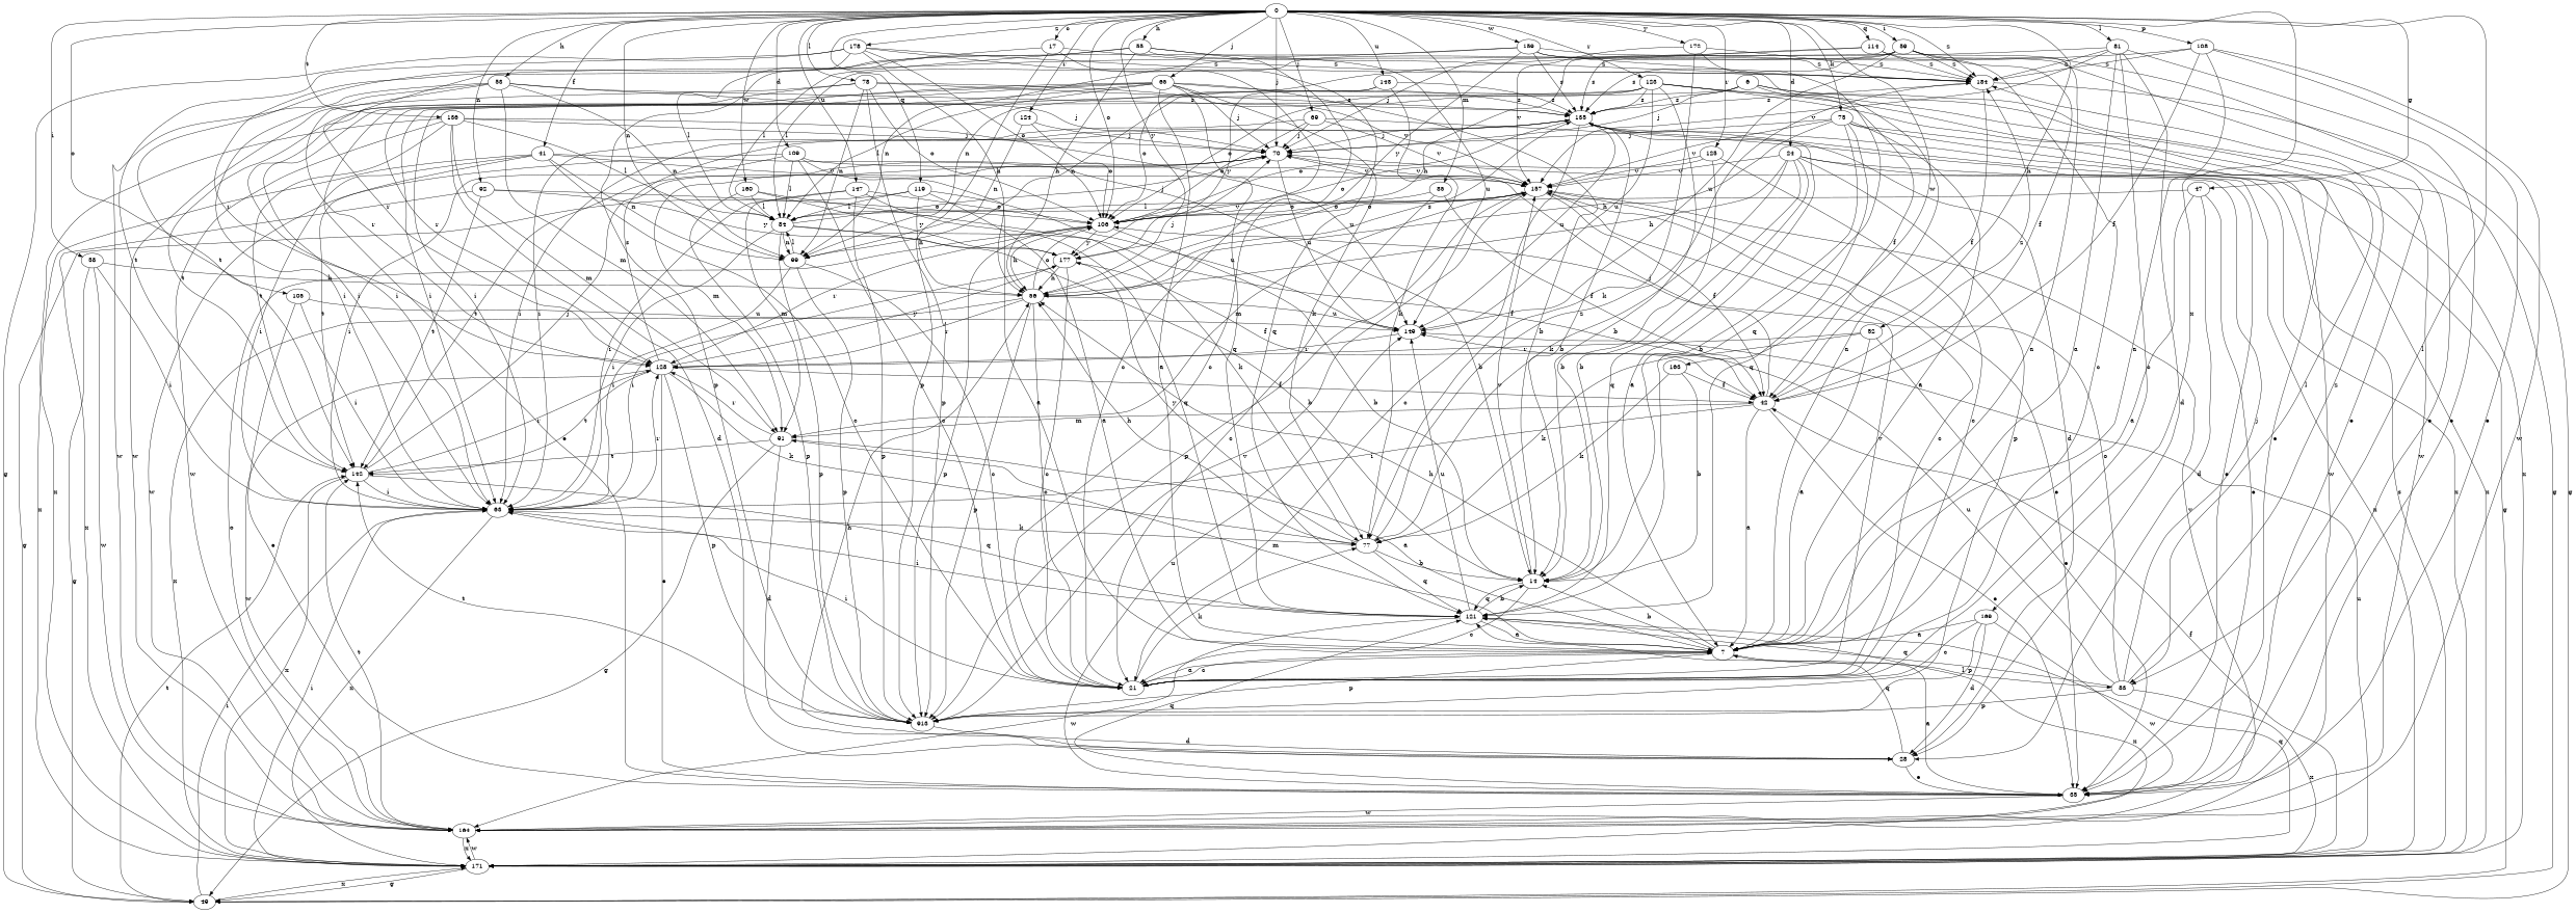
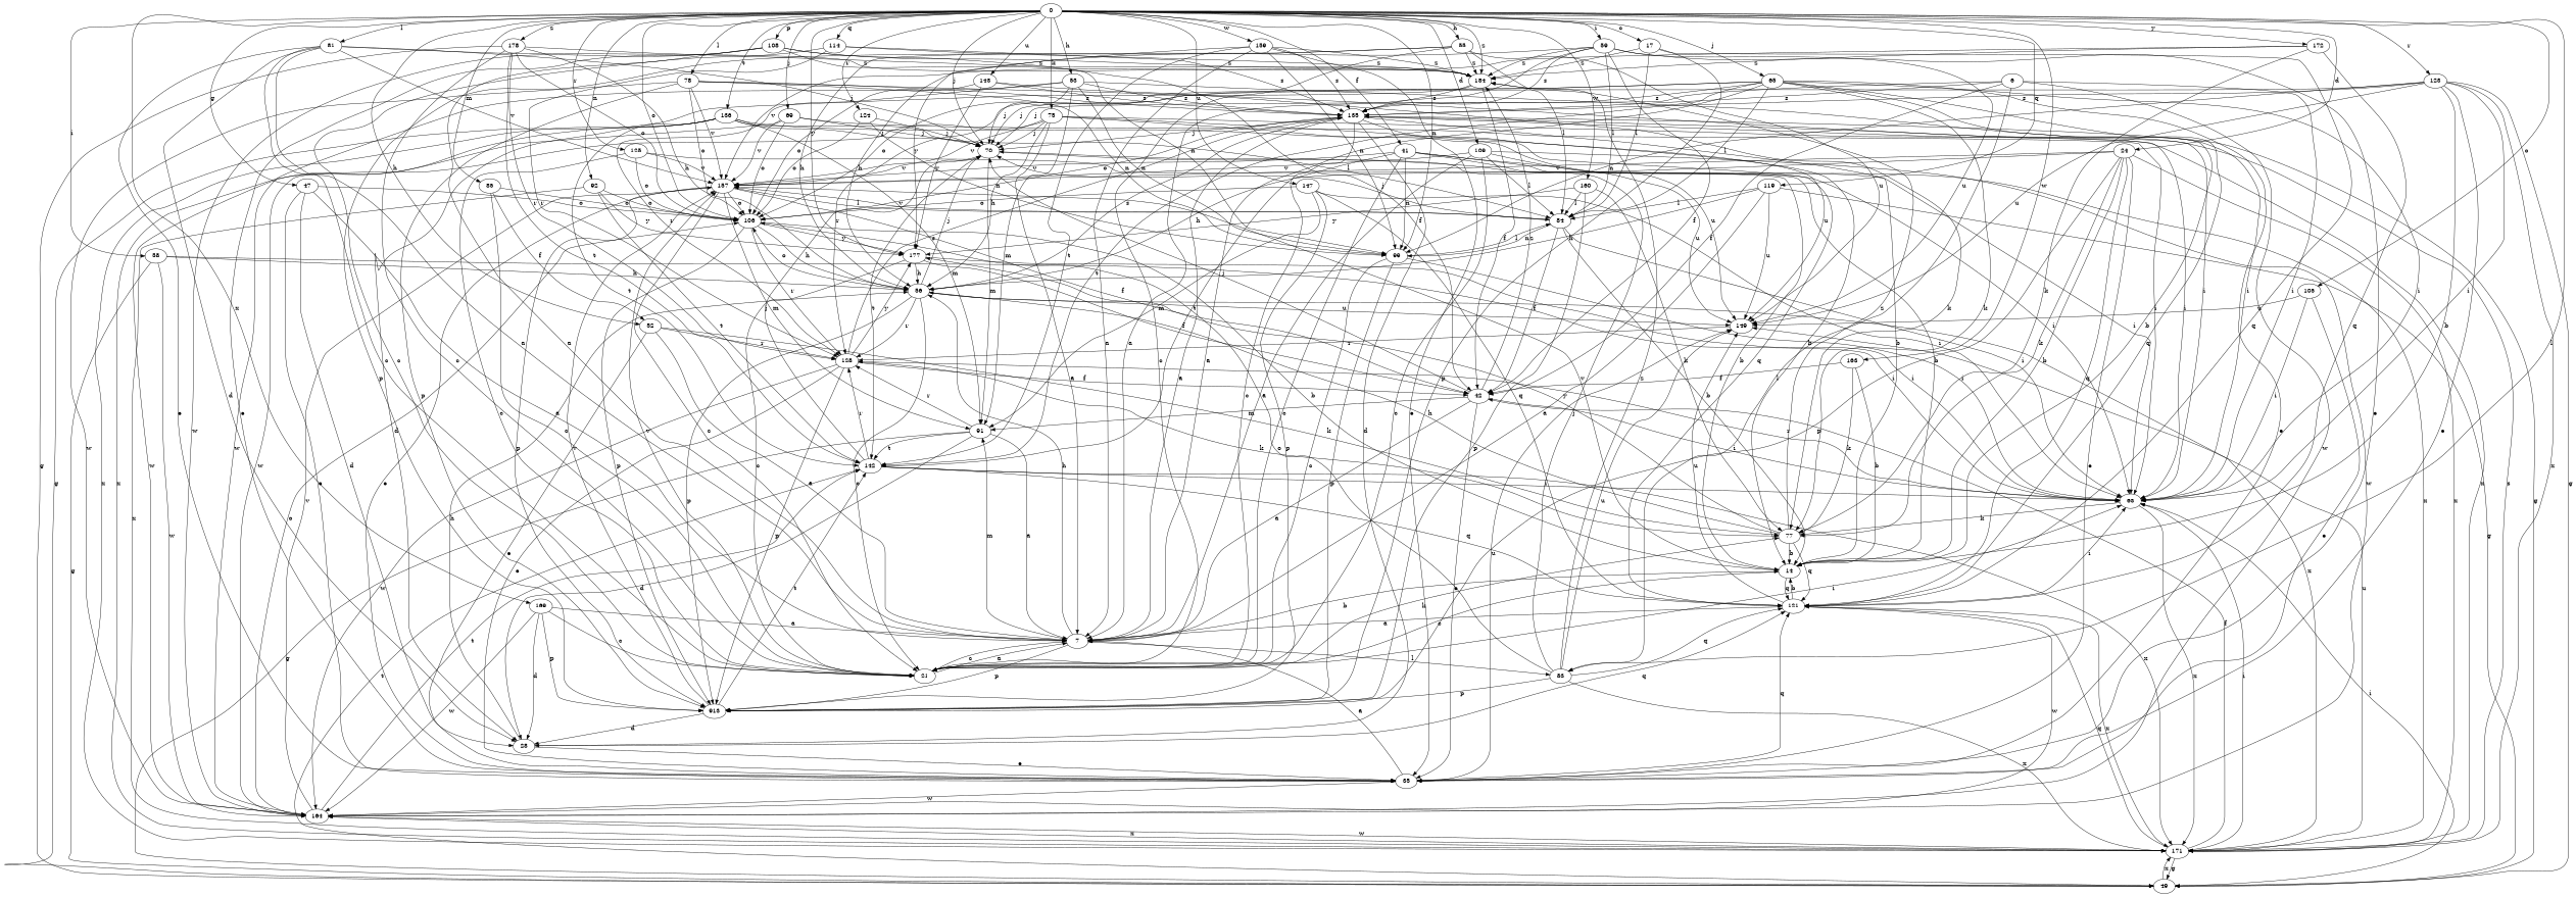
  strict digraph {
    0
    17
    24
    41
    47
    52
    53
    55
    58
    59
    65
    69
    70
    75
    78
    81
    83
    n18 [label=85]
    92
    99
    105
    106
    108
    109
    114
    119
    123
    124
    125
    136
    143
    147
    159
    160
    163
    169
    172
    177
    178
    184
    n41 [label=913]
    121
    84
    14
    56
    157
    77
    35
    171
    63
    21
    142
    7
    28
    128
    135
    164
    91
    149
    49
    42
    6
    0 -> 17 [label=c]
    0 -> 24 [label=d]
    0 -> 41 [label=f]
    0 -> 47 [label=g]
    0 -> 52 [label=h]
    0 -> 53 [label=h]
    0 -> 55 [label=h]
    0 -> 58 [label=i]
    0 -> 59 [label=i]
    0 -> 65 [label=j]
    0 -> 69 [label=j]
    0 -> 70 [label=j]
    0 -> 75 [label=k]
    0 -> 78 [label=l]
    0 -> 81 [label=l]
    0 -> 83 [label=l]
    0 -> n18 [label=m]
    0 -> 92 [label=n]
    0 -> 99 [label=n]
    0 -> 105 [label=o]
    0 -> 106 [label=o]
    0 -> 108 [label=p]
    0 -> 109 [label=d]
    0 -> 114 [label=q]
    0 -> 119 [label=q]
    0 -> 123 [label=r]
    0 -> 124 [label=r]
    0 -> 125 [label=r]
    0 -> 136 [label=t]
    0 -> 143 [label=u]
    0 -> 147 [label=u]
    0 -> 159 [label=w]
    0 -> 160 [label=w]
    0 -> 163 [label=w]
    0 -> 169 [label=x]
    0 -> 172 [label=y]
    0 -> 177 [label=y]
    0 -> 178 [label=z]
    0 -> 184 [label=z]
    17 -> 184 [label=z]
    17 -> n41 [label=p]
    17 -> 121 [label=q]
    17 -> 84 [label=l]
    24 -> n41 [label=p]
    24 -> 121 [label=q]
    24 -> 14 [label=b]
    24 -> 56 [label=h]
    24 -> 157 [label=v]
    24 -> 77 [label=k]
    24 -> 35 [label=e]
    24 -> 171 [label=x]
    41 -> 99 [label=n]
    41 -> 14 [label=b]
    41 -> 157 [label=v]
    41 -> 171 [label=x]
    41 -> 63 [label=i]
    41 -> 21 [label=c]
    41 -> 142 [label=t]
    47 -> 106 [label=o]
    47 -> 35 [label=e]
    47 -> 7 [label=a]
    47 -> 28 [label=d]
    52 -> 77 [label=k]
    52 -> 35 [label=e]
    52 -> 7 [label=a]
    52 -> 128 [label=r]
    53 -> 70 [label=j]
    53 -> 99 [label=n]
    53 -> 63 [label=i]
    53 -> 128 [label=r]
    53 -> 135 [label=s]
    53 -> 164 [label=w]
    53 -> 91 [label=m]
    55 -> 184 [label=z]
    55 -> n41 [label=p]
    55 -> 84 [label=l]
    55 -> 56 [label=h]
    55 -> 21 [label=c]
    55 -> 149 [label=u]
    58 -> 56 [label=h]
    58 -> 63 [label=i]
    58 -> 164 [label=w]
    58 -> 49 [label=g]
    59 -> 184 [label=z]
    59 -> 84 [label=l]
    59 -> 56 [label=h]
    59 -> 35 [label=e]
    59 -> 7 [label=a]
    59 -> 135 [label=s]
    59 -> 149 [label=u]
    59 -> 42 [label=f]
    65 -> 70 [label=j]
    65 -> 121 [label=q]
    65 -> 84 [label=l]
    65 -> 14 [label=b]
    65 -> 77 [label=k]
    65 -> 35 [label=e]
    65 -> 63 [label=i]
    65 -> 142 [label=t]
    65 -> 7 [label=a]
    65 -> 128 [label=r]
    65 -> 135 [label=s]
    69 -> 70 [label=j]
    69 -> 106 [label=o]
    69 -> 157 [label=v]
    69 -> 171 [label=x]
    69 -> 63 [label=i]
    70 -> 157 [label=v]
    70 -> 142 [label=t]
    70 -> 91 [label=m]
    70 -> 149 [label=u]
    75 -> 70 [label=j]
    75 -> 121 [label=q]
    75 -> 14 [label=b]
    75 -> 56 [label=h]
    75 -> 157 [label=v]
    75 -> 171 [label=x]
    75 -> 7 [label=a]
    75 -> 164 [label=w]
    78 -> 99 [label=n]
    78 -> 106 [label=o]
    78 -> n41 [label=p]
    78 -> 157 [label=v]
    78 -> 63 [label=i]
    78 -> 135 [label=s]
    78 -> 164 [label=w]
    81 -> 70 [label=j]
    81 -> 184 [label=z]
    81 -> 157 [label=v]
    81 -> 35 [label=e]
    81 -> 21 [label=c]
    81 -> 7 [label=a]
    81 -> 28 [label=d]
    83 -> 70 [label=j]
    83 -> 106 [label=o]
    83 -> 184 [label=z]
    83 -> n41 [label=p]
    83 -> 121 [label=q]
    83 -> 171 [label=x]
    83 -> 149 [label=u]
    n18 -> 106 [label=o]
    n18 -> 21 [label=c]
-   n18 -> 42 [label=f]
+   n18 -> 52 [label=f]
    92 -> 106 [label=o]
    92 -> 177 [label=y]
    92 -> 171 [label=x]
    92 -> 142 [label=t]
    99 -> n41 [label=p]
    99 -> 84 [label=l]
    99 -> 63 [label=i]
    99 -> 21 [label=c]
    105 -> 35 [label=e]
    105 -> 63 [label=i]
    105 -> 149 [label=u]
    106 -> 177 [label=y]
    106 -> n41 [label=p]
    106 -> 14 [label=b]
    106 -> 56 [label=h]
    106 -> 128 [label=r]
    108 -> 99 [label=n]
    108 -> 184 [label=z]
    108 -> 35 [label=e]
    108 -> 7 [label=a]
    108 -> 164 [label=w]
    108 -> 42 [label=f]
    109 -> 84 [label=l]
    109 -> 157 [label=v]
    109 -> 63 [label=i]
    109 -> 21 [label=c]
    109 -> 7 [label=a]
    109 -> 164 [label=w]
    114 -> 184 [label=z]
    114 -> 21 [label=c]
    114 -> 128 [label=r]
    114 -> 135 [label=s]
    119 -> 84 [label=l]
    119 -> 56 [label=h]
    119 -> 7 [label=a]
    119 -> 149 [label=u]
    119 -> 49 [label=g]
    123 -> 99 [label=n]
    123 -> 106 [label=o]
    123 -> 14 [label=b]
    123 -> 35 [label=e]
    123 -> 171 [label=x]
    123 -> 63 [label=i]
    123 -> 135 [label=s]
    123 -> 149 [label=u]
    123 -> 49 [label=g]
    124 -> 70 [label=j]
    124 -> 99 [label=n]
    124 -> 106 [label=o]
    125 -> 106 [label=o]
    125 -> 14 [label=b]
    125 -> 157 [label=v]
    125 -> 21 [label=c]
    136 -> 70 [label=j]
    136 -> 84 [label=l]
    136 -> 171 [label=x]
    136 -> 142 [label=t]
    136 -> 28 [label=d]
    136 -> 164 [label=w]
    136 -> 91 [label=m]
    136 -> 149 [label=u]
    143 -> 106 [label=o]
    143 -> 177 [label=y]
    143 -> 77 [label=k]
    143 -> 135 [label=s]
    147 -> 106 [label=o]
    147 -> n41 [label=p]
    147 -> 121 [label=q]
    147 -> 63 [label=i]
    147 -> 91 [label=m]
    159 -> 99 [label=n]
    159 -> 177 [label=y]
    159 -> 184 [label=z]
    159 -> 35 [label=e]
    159 -> 142 [label=t]
    159 -> 7 [label=a]
    159 -> 135 [label=s]
    160 -> 177 [label=y]
    160 -> n41 [label=p]
    160 -> 84 [label=l]
    160 -> 77 [label=k]
    163 -> 14 [label=b]
    163 -> 77 [label=k]
    163 -> 42 [label=f]
    169 -> n41 [label=p]
    169 -> 21 [label=c]
    169 -> 7 [label=a]
    169 -> 28 [label=d]
    169 -> 164 [label=w]
    172 -> 184 [label=z]
    172 -> 121 [label=q]
    172 -> 157 [label=v]
    172 -> 77 [label=k]
    177 -> 56 [label=h]
    177 -> 63 [label=i]
    177 -> 21 [label=c]
    177 -> 42 [label=f]
    178 -> 106 [label=o]
    178 -> 184 [label=z]
    178 -> 56 [label=h]
    178 -> 21 [label=c]
    178 -> 142 [label=t]
    178 -> 128 [label=r]
    178 -> 49 [label=g]
    184 -> 135 [label=s]
    184 -> 49 [label=g]
    184 -> 42 [label=f]
    n41 -> 157 [label=v]
    n41 -> 142 [label=t]
    n41 -> 28 [label=d]
    121 -> 14 [label=b]
    121 -> 171 [label=x]
    121 -> 63 [label=i]
    121 -> 7 [label=a]
    121 -> 164 [label=w]
    121 -> 149 [label=u]
    84 -> 70 [label=j]
    84 -> 99 [label=n]
-   84 -> n41 [label=p]
    84 -> 14 [label=b]
    84 -> 157 [label=v]
    84 -> 63 [label=i]
    84 -> 42 [label=f]
    14 -> 121 [label=q]
    14 -> 157 [label=v]
    14 -> 21 [label=c]
    56 -> 70 [label=j]
    56 -> 106 [label=o]
    56 -> n41 [label=p]
    56 -> 171 [label=x]
    56 -> 21 [label=c]
    56 -> 128 [label=r]
    56 -> 135 [label=s]
    56 -> 149 [label=u]
    157 -> 106 [label=o]
    157 -> n41 [label=p]
    157 -> 84 [label=l]
    157 -> 35 [label=e]
    157 -> 21 [label=c]
    157 -> 91 [label=m]
    157 -> 42 [label=f]
    77 -> 177 [label=y]
    77 -> 184 [label=z]
    77 -> 121 [label=q]
    77 -> 14 [label=b]
    77 -> 56 [label=h]
    35 -> 121 [label=q]
    35 -> 7 [label=a]
    35 -> 164 [label=w]
    35 -> 149 [label=u]
    171 -> 121 [label=q]
    171 -> 63 [label=i]
    171 -> 135 [label=s]
    171 -> 164 [label=w]
    171 -> 149 [label=u]
    171 -> 49 [label=g]
    171 -> 42 [label=f]
    63 -> 77 [label=k]
    63 -> 171 [label=x]
    63 -> 128 [label=r]
    21 -> 157 [label=v]
    21 -> 77 [label=k]
    21 -> 63 [label=i]
    21 -> 7 [label=a]
    142 -> 70 [label=j]
    142 -> 121 [label=q]
    142 -> 171 [label=x]
    142 -> 63 [label=i]
    142 -> 128 [label=r]
    7 -> 83 [label=l]
    7 -> n41 [label=p]
    7 -> 14 [label=b]
    7 -> 56 [label=h]
    7 -> 21 [label=c]
    7 -> 91 [label=m]
    28 -> 121 [label=q]
    28 -> 56 [label=h]
    28 -> 35 [label=e]
    128 -> 177 [label=y]
    128 -> n41 [label=p]
    128 -> 77 [label=k]
    128 -> 35 [label=e]
-   128 -> 142 [label=t]
    128 -> 135 [label=s]
    128 -> 164 [label=w]
    128 -> 42 [label=f]
    135 -> 70 [label=j]
    135 -> 106 [label=o]
    135 -> 14 [label=b]
    135 -> 63 [label=i]
    135 -> 21 [label=c]
    135 -> 7 [label=a]
    135 -> 28 [label=d]
    135 -> 149 [label=u]
    135 -> 49 [label=g]
    164 -> 106 [label=o]
    164 -> 157 [label=v]
    164 -> 171 [label=x]
    164 -> 142 [label=t]
    91 -> 142 [label=t]
    91 -> 7 [label=a]
    91 -> 28 [label=d]
    91 -> 128 [label=r]
    91 -> 49 [label=g]
    149 -> 128 [label=r]
    49 -> 171 [label=x]
    49 -> 63 [label=i]
    49 -> 142 [label=t]
    42 -> 70 [label=j]
    42 -> 184 [label=z]
    42 -> 35 [label=e]
    42 -> 63 [label=i]
    42 -> 7 [label=a]
    42 -> 91 [label=m]
    6 -> 70 [label=j]
    6 -> 83 [label=l]
    6 -> 63 [label=i]
    6 -> 135 [label=s]
    6 -> 164 [label=w]
    6 -> 42 [label=f]
  }
